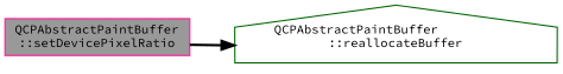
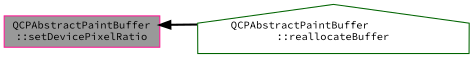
  digraph {
    rankdir=LR
    fontname="Source Code Pro"
    node [fontname="Source Code Pro" fontsize=10 style=filled]
    n1 [color=deeppink fillcolor=grey60 fontcolor=black height=0.2 label="QCPAbstractPaintBuffer\l::setDevicePixelRatio" shape=box width=0.4]
    n2 [color=darkgreen fillcolor=white height=0.2 label="QCPAbstractPaintBuffer\l::reallocateBuffer" shape=house width=0.4]
-   n1 -> n2 [color=black fontname="Source Code Pro" fontsize=10 labelfontname=Helvetica labelfontsize=10 style=bold]
+   n2 -> n1 [color=black fontname="Source Code Pro" fontsize=10 labelfontname=Helvetica labelfontsize=10 style=bold]
  }
